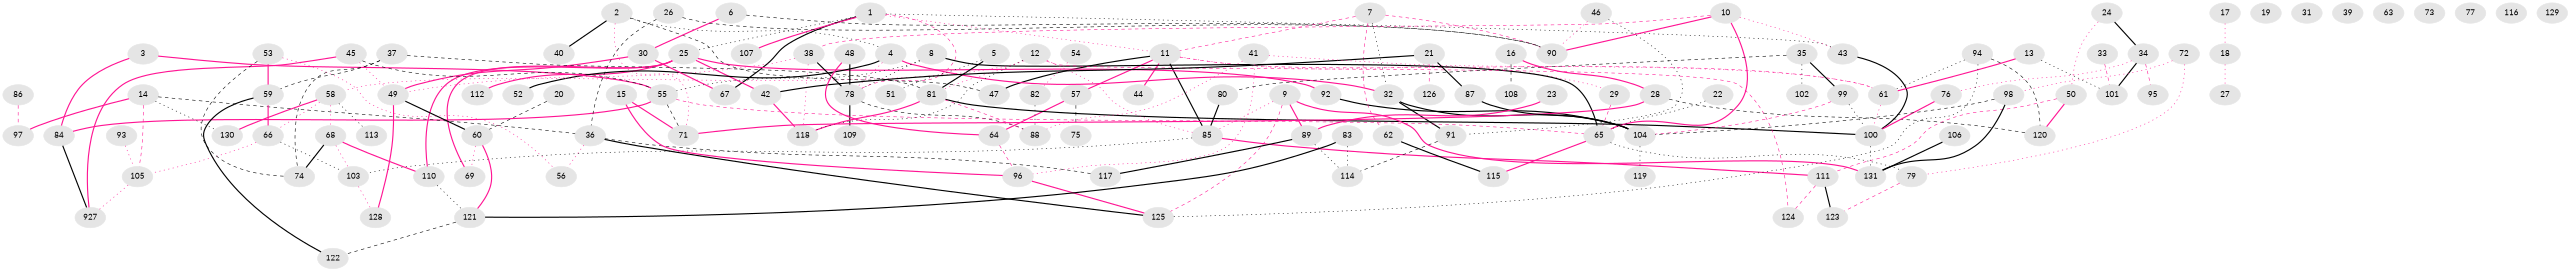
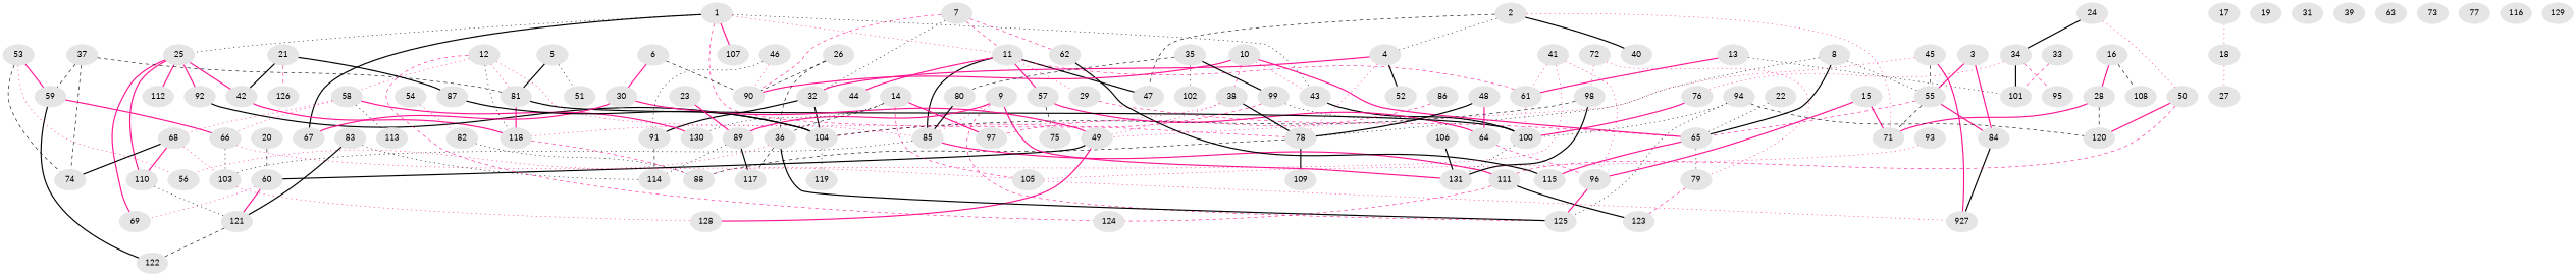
  graph {
    fontname=Lato
    node [color=gray90 fontname=Lato style=filled]
    edge [color=deeppink fontname=Lato style=bold]
    1
    11
    25
    43
    67
    78
    107
    47
    85
    29
    44
    57
    61
    42
    69
    92
    110
    112
    100
    88
    109
    2
    4
    40
    71
    32
    52
    3
    55
    84
    65
    n32 [label=927]
    91
    104
    5
    51
    81
    118
    6
    30
    90
    49
    7
    62
    115
    8
    79
    9
    89
    125
    131
    111
    103
    117
    114
    10
    38
    64
    75
    12
    58
    124
    130
    66
    68
    113
    13
    101
    14
    36
    97
    105
    56
    15
    96
    16
    28
    108
    120
    17
    18
    27
    19
    20
    60
    121
    21
    87
    126
    22
    23
    24
    34
    50
    76
    95
    26
    128
    31
    119
    33
    35
    80
    99
    102
    37
    59
    74
    122
    39
    41
    45
    46
    48
    123
    53
    54
    82
    63
    72
    98
    73
    77
    83
    86
    93
    94
    106
    116
    129
    1 -- 11 [style=dotted]
    1 -- 25 [color=black style=dotted]
    1 -- 43 [color=black style=dotted]
    1 -- 67 [color=black]
    1 -- 78 [style=dashed]
    1 -- 107
    11 -- 47 [color=black]
    11 -- 85 [color=black]
    11 -- 29 [style=dotted]
    11 -- 44
    11 -- 57
    11 -- 61 [style=dashed]
    25 -- 42
    25 -- 69
    25 -- 92
    25 -- 110
    25 -- 112
    43 -- 100 [color=black]
    78 -- 88 [color=black style=dashed]
    78 -- 109 [color=black]
    85 -- 111
    85 -- 103 [color=black style=dotted]
    29 -- 65 [style=dashed]
    57 -- 64
    57 -- 75 [color=black style=dashed]
    61 -- 100 [style=dotted]
    42 -- 118
    92 -- 104 [color=black]
    110 -- 121 [color=black style=dotted]
    100 -- 131 [color=black style=dotted]
    2 -- 47 [color=black style=dashed]
    2 -- 4 [color=black style=dotted]
    2 -- 40 [color=black]
    2 -- 71 [style=dotted]
    4 -- 78 [style=dotted]
    4 -- 32
    4 -- 52 [color=black]
    32 -- 91 [color=black]
    32 -- 104 [color=black]
    3 -- 55
    3 -- 84
    55 -- 71 [color=black style=dashed]
    55 -- 84
    55 -- 65 [style=dashed]
    84 -- n32 [color=black]
    65 -- 115
    65 -- 79 [color=black style=dotted]
    91 -- 114 [color=black style=dashed]
    104 -- 119 [color=black style=dotted]
    5 -- 51 [color=black style=dotted]
    5 -- 81 [color=black]
    81 -- 100 [color=black]
-   81 -- 88 [style=dashed]
+   118 -- 88 [style=dashed]
    81 -- 118
    6 -- 30
    6 -- 90 [color=black style=dashed]
    30 -- 67
    30 -- 49
    49 -- 60 [color=black]
    49 -- 128
    7 -- 11 [style=dashed]
    7 -- 32 [color=black style=dotted]
    7 -- 90 [style=dashed]
    7 -- 62 [style=dashed]
    62 -- 115 [color=black]
    8 -- 78 [color=black style=dotted]
    8 -- 55 [color=black style=dotted]
    8 -- 65 [color=black]
    79 -- 123 [style=dashed]
    9 -- 85 [style=dotted]
    9 -- 89
    9 -- 125 [style=dashed]
    9 -- 131
    89 -- 117 [color=black]
    89 -- 114 [color=black style=dotted]
    111 -- 124 [style=dashed]
    111 -- 123 [color=black]
    103 -- 128 [style=dotted]
    10 -- 43 [style=dotted]
    10 -- 65
    10 -- 90
    10 -- 38 [style=dashed]
    38 -- 78 [color=black]
    38 -- 118 [style=dotted]
    38 -- 49 [style=dotted]
    64 -- 96 [style=dashed]
    12 -- 85 [style=dotted]
    12 -- 81 [style=dotted]
    12 -- 118 [color=black style=dotted]
    12 -- 58 [style=dotted]
    12 -- 124 [style=dashed]
    58 -- 130
    58 -- 66 [style=dotted]
    58 -- 68 [style=dotted]
    58 -- 113 [color=black style=dotted]
    66 -- 103 [color=black style=dotted]
    66 -- 105 [style=dotted]
    68 -- 110
    68 -- 103 [style=dotted]
    68 -- 74 [color=black]
    13 -- 61
    13 -- 101 [color=black style=dotted]
    14 -- 130 [color=black style=dotted]
    14 -- 36 [color=black style=dashed]
    14 -- 97
    14 -- 105 [style=dashed]
    36 -- 125 [color=black]
    36 -- 117 [color=black style=dashed]
    36 -- 56 [style=dotted]
    105 -- n32 [style=dotted]
    15 -- 71
    15 -- 96
    96 -- 125
    16 -- 28
    16 -- 108 [color=black style=dashed]
    28 -- 71
    28 -- 120 [color=black style=dashed]
    17 -- 18 [style=dotted]
    18 -- 27 [style=dotted]
    20 -- 60 [color=black style=dashed]
    60 -- 69 [style=dotted]
    60 -- 121
    121 -- 122 [color=black style=dashed]
    21 -- 42 [color=black]
    21 -- 87 [color=black]
    21 -- 126 [style=dashed]
    87 -- 104 [color=black]
    22 -- 65 [color=black style=dotted]
    23 -- 89
    24 -- 34 [color=black]
    24 -- 50 [style=dotted]
    34 -- 101 [color=black]
    34 -- 76 [style=dotted]
    34 -- 95 [style=dashed]
    50 -- 111 [style=dashed]
    50 -- 120
    76 -- 100
    26 -- 90 [color=black style=dashed]
    26 -- 36 [color=black style=dashed]
    33 -- 101 [style=dashed]
    35 -- 80 [color=black style=dashed]
    35 -- 99 [color=black]
    35 -- 102 [color=black style=dotted]
    80 -- 85 [color=black]
    99 -- 100 [color=black style=dotted]
    99 -- 104 [style=dashed]
    37 -- 81 [color=black style=dashed]
    37 -- 59 [color=black style=dashed]
    37 -- 74 [color=black style=dashed]
    59 -- 66
    59 -- 122 [color=black]
    41 -- 61 [style=dotted]
    41 -- 88 [style=dotted]
    41 -- 96 [style=dotted]
    45 -- 55 [color=black style=dashed]
    45 -- n32
    45 -- 49 [style=dotted]
    46 -- 91 [color=black style=dotted]
    46 -- 90 [style=dotted]
    48 -- 78 [color=black]
    48 -- 64
    53 -- 56 [style=dotted]
    53 -- 59
    53 -- 74 [color=black style=dashed]
    54 -- 82 [style=dotted]
    82 -- 88 [color=black style=dotted]
    72 -- 79 [style=dotted]
    72 -- 98 [style=dotted]
    98 -- 104 [color=black style=dashed]
    98 -- 131 [color=black]
    83 -- 114 [color=black style=dotted]
    83 -- 121 [color=black]
    86 -- 97 [style=dashed]
    93 -- 105 [style=dotted]
-   94 -- 61 [color=black style=dotted]
+   94 -- 100 [color=black style=dotted]
    94 -- 125 [color=black style=dotted]
    94 -- 120 [color=black style=dashed]
    106 -- 131 [color=black]
  }
